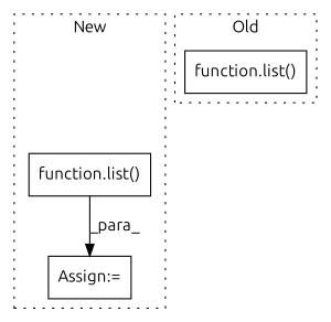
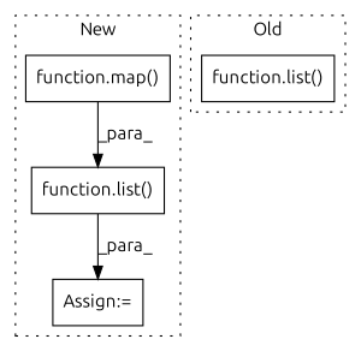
  digraph {
    fontname=Ubuntu
    node [a=75 l="5,1" shape=box fontname=Ubuntu]
    edge [fontname=Ubuntu]
+   n1 [l="4,1" label="function.map()" s="9264,9291"]
    n2 [a=68 l=42 label="Assign:=" s=9217]
    n3 [label="function.list()" s="9259,9292"]
    n4 [label="function.list()" s="8330,8358"]
    subgraph cluster_1 {
      label=New
      style=dotted
+     n1
      n2
      n3
    }
    subgraph cluster_2 {
      label=Old
      style=dotted
      n4
    }
+   n1 -> n3 [label=_para_]
    n3 -> n2 [label=_para_]
  }
